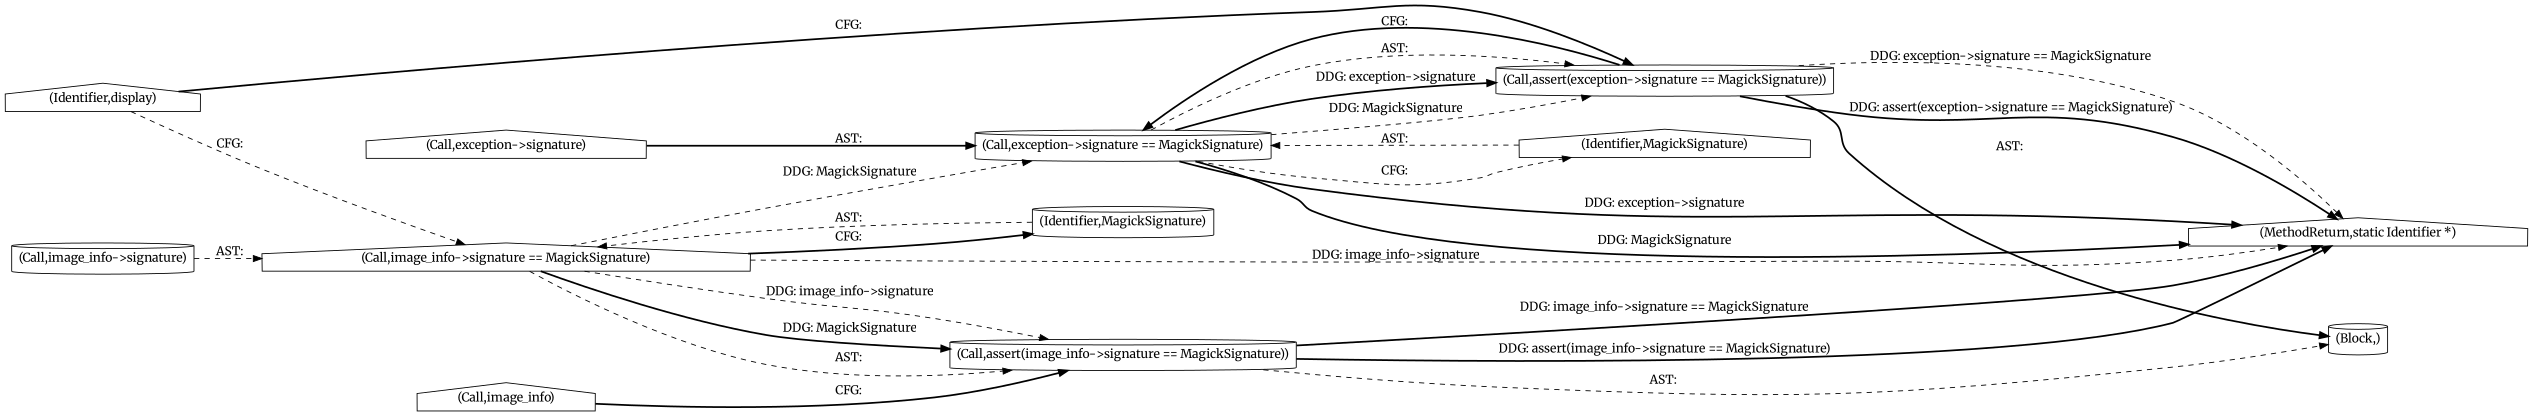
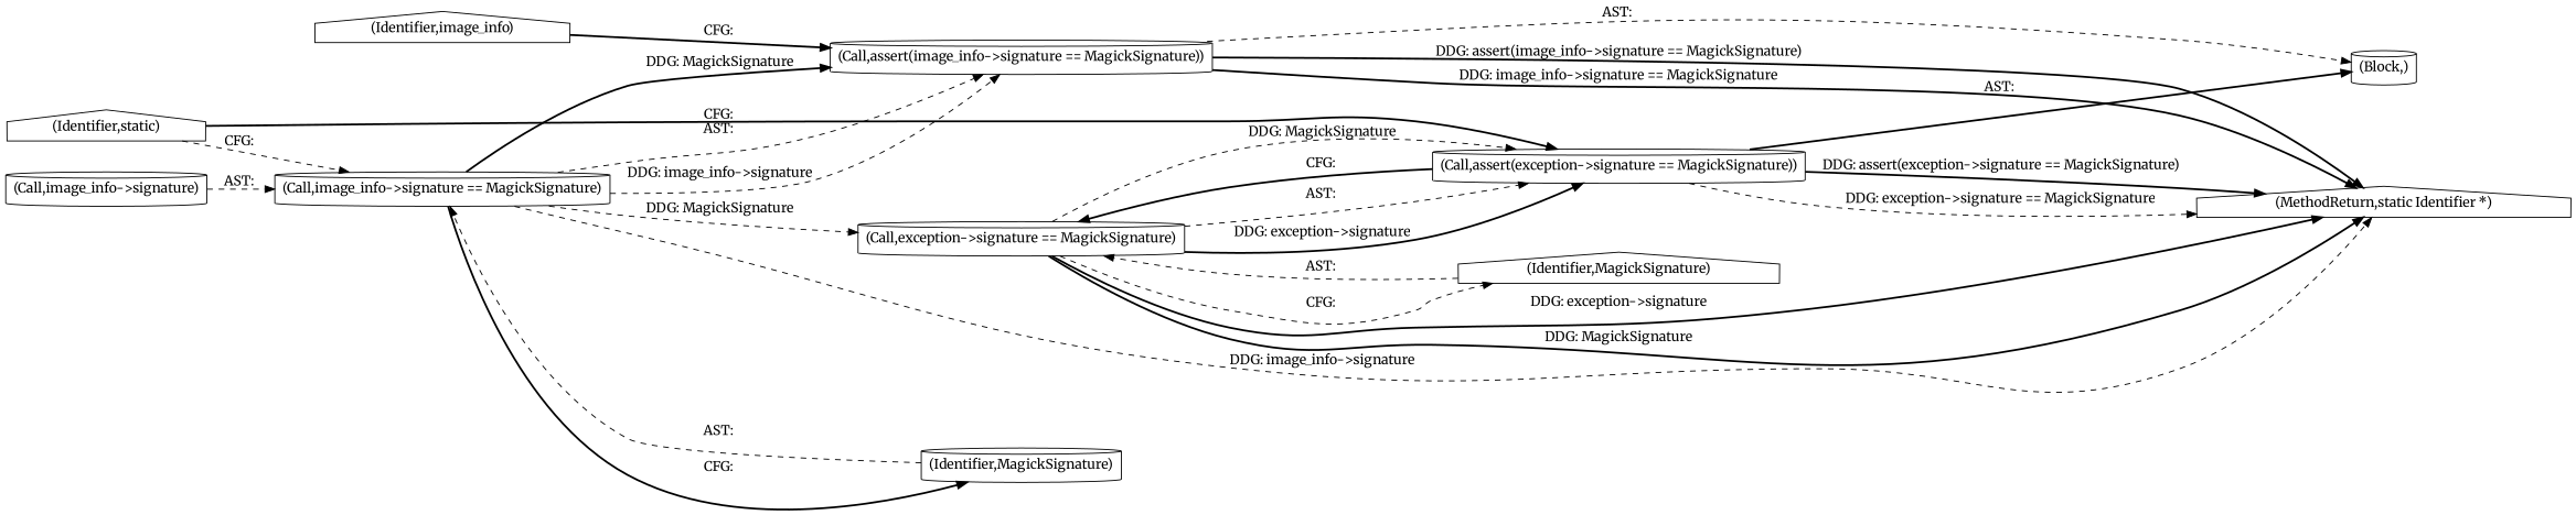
  digraph {
    fontname=Merriweather
    rankdir=LR
    node [fontname=Merriweather shape=cylinder]
    edge [fontname=Merriweather style=dashed]
-   n1 [label="(Call,image_info->signature == MagickSignature)" shape=house]
+   n1 [label="(Call,image_info->signature == MagickSignature)"]
    n2 [label="(Call,assert(image_info->signature == MagickSignature))"]
    n3 [label="(Call,exception->signature == MagickSignature)"]
    n4 [label="(MethodReturn,static Identifier *)" shape=house]
    n5 [label="(Identifier,MagickSignature)"]
    n6 [label="(Block,)"]
    n7 [label="(Call,assert(exception->signature == MagickSignature))"]
    n8 [label="(Identifier,MagickSignature)" shape=house]
-   n9 [label="(Call,exception->signature)" shape=house]
    n10 [label="(Call,image_info->signature)"]
-   n11 [label="(Call,image_info)" shape=house]
-   n12 [label="(Identifier,display)" shape=house]
+   n11 [label="(Identifier,image_info)" shape=house]
+   n12 [label="(Identifier,static)" shape=house]
    n1 -> n2 [label="AST: "]
    n1 -> n2 [label="DDG: image_info->signature"]
    n1 -> n2 [label="DDG: MagickSignature" style=bold]
    n1 -> n3 [label="DDG: MagickSignature"]
    n1 -> n4 [label="DDG: image_info->signature"]
    n1 -> n5 [label="CFG: " style=bold]
    n2 -> n4 [label="DDG: assert(image_info->signature == MagickSignature)" style=bold]
    n2 -> n4 [label="DDG: image_info->signature == MagickSignature" style=bold]
    n2 -> n6 [label="AST: "]
    n3 -> n4 [label="DDG: exception->signature" style=bold]
    n3 -> n4 [label="DDG: MagickSignature" style=bold]
    n3 -> n7 [label="AST: "]
    n3 -> n7 [label="DDG: exception->signature" style=bold]
    n3 -> n7 [label="DDG: MagickSignature"]
    n3 -> n8 [label="CFG: "]
    n5 -> n1 [label="AST: "]
    n7 -> n3 [label="CFG: " style=bold]
    n7 -> n4 [label="DDG: assert(exception->signature == MagickSignature)" style=bold]
    n7 -> n4 [label="DDG: exception->signature == MagickSignature"]
    n7 -> n6 [label="AST: " style=bold]
    n8 -> n3 [label="AST: "]
-   n9 -> n3 [label="AST: " style=bold]
    n10 -> n1 [label="AST: "]
    n11 -> n2 [label="CFG: " style=bold]
    n12 -> n1 [label="CFG: "]
    n12 -> n7 [label="CFG: " style=bold]
  }
